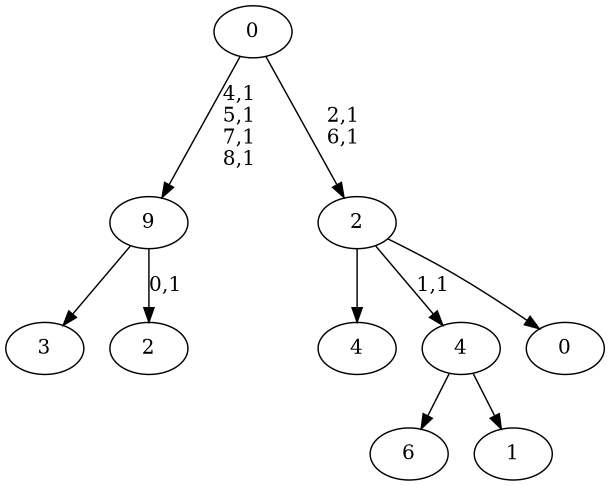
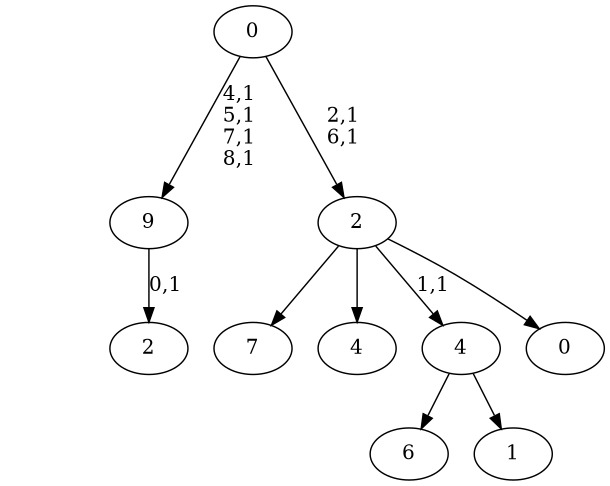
  digraph {
+   n1 [label=7]
    n2 [label=6]
    n3 [label=4]
-   n4 [label=3]
    n5 [label=2]
    9
    n7 [label=1]
    4
    n9 [label=0]
    2
    0
-   9 -> n4
    9 -> n5 [label="0,1"]
    4 -> n2
    4 -> n7
+   2 -> n1
    2 -> n3
    2 -> 4 [label="1,1"]
    2 -> n9
    0 -> 9 [label="4,1\n5,1\n7,1\n8,1"]
    0 -> 2 [label="2,1\n6,1"]
  }
